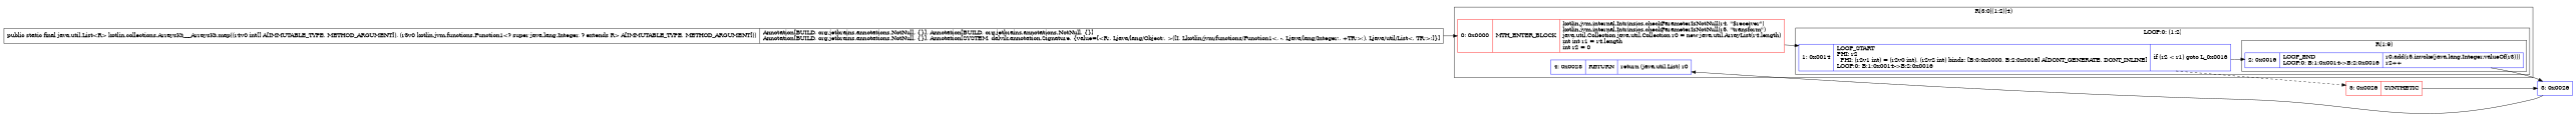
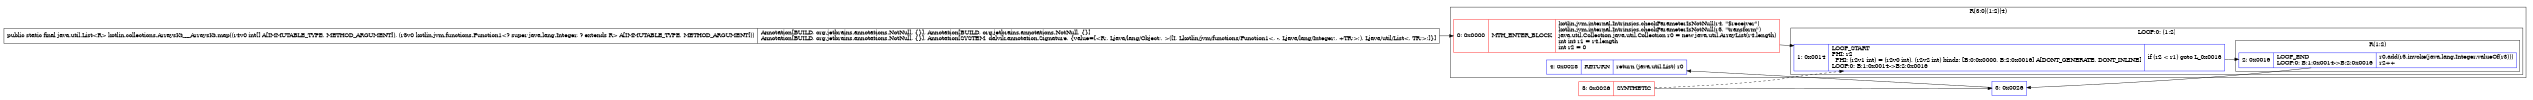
  digraph {
    rankdir=LR
    node [color=blue shape=record]
    n1 [label="{2\:\ 0x0016|LOOP_END\lLOOP:0: B:1:0x0014\-\>B:2:0x0016\l|r0.add(r5.invoke(java.lang.Integer.valueOf(r3)))\lr2++\l}"]
    n2 [label="{1\:\ 0x0014|LOOP_START\lPHI: r2 \l  PHI: (r2v1 int) = (r2v0 int), (r2v2 int) binds: [B:0:0x0000, B:2:0x0016] A[DONT_GENERATE, DONT_INLINE]\lLOOP:0: B:1:0x0014\-\>B:2:0x0016\l|if (r2 \< r1) goto L_0x0016\l}"]
    n3 [color=red label="{0\:\ 0x0000|MTH_ENTER_BLOCK\l|kotlin.jvm.internal.Intrinsics.checkParameterIsNotNull(r4, \"$receiver\")\lkotlin.jvm.internal.Intrinsics.checkParameterIsNotNull(r5, \"transform\")\ljava.util.Collection java.util.Collection r0 = new java.util.ArrayList(r4.length)\lint int r1 = r4.length\lint r2 = 0\l}"]
    n4 [label="{4\:\ 0x0028|RETURN\l|return (java.util.List) r0\l}"]
    n5 [label="{3\:\ 0x0026}"]
    n6 [color=red label="{5\:\ 0x0026|SYNTHETIC\l}"]
    n7 [label="{public static final java.util.List\<R\> kotlin.collections.ArraysKt___ArraysKt.map((r4v0 int[] A[IMMUTABLE_TYPE, METHOD_ARGUMENT]), (r5v0 kotlin.jvm.functions.Function1\<? super java.lang.Integer, ? extends R\> A[IMMUTABLE_TYPE, METHOD_ARGUMENT]))  | Annotation[BUILD, org.jetbrains.annotations.NotNull, \{\}], Annotation[BUILD, org.jetbrains.annotations.NotNull, \{\}]\lAnnotation[BUILD, org.jetbrains.annotations.NotNull, \{\}], Annotation[SYSTEM, dalvik.annotation.Signature, \{value=[\<R:, Ljava\/lang\/Object;, \>([I, Lkotlin\/jvm\/functions\/Function1\<, \-, Ljava\/lang\/Integer;, +TR;\>;), Ljava\/util\/List\<, TR;\>;]\}]\l}" color=""]
    subgraph cluster_1 {
      label="R(3:0|(1:2)|4)"
      n3
      n4
      subgraph cluster_2 {
        label="LOOP:0: (1:2)"
        n2
        subgraph cluster_3 {
-         label="R(1:9)"
+         label="R(1:2)"
          n1
        }
      }
    }
    n1 -> n5
    n2 -> n1
-   n2 -> n6 [style=dashed]
+   n6 -> n2 [style=dashed]
    n3 -> n2
    n5 -> n4
    n6 -> n5
    n7 -> n3
  }
